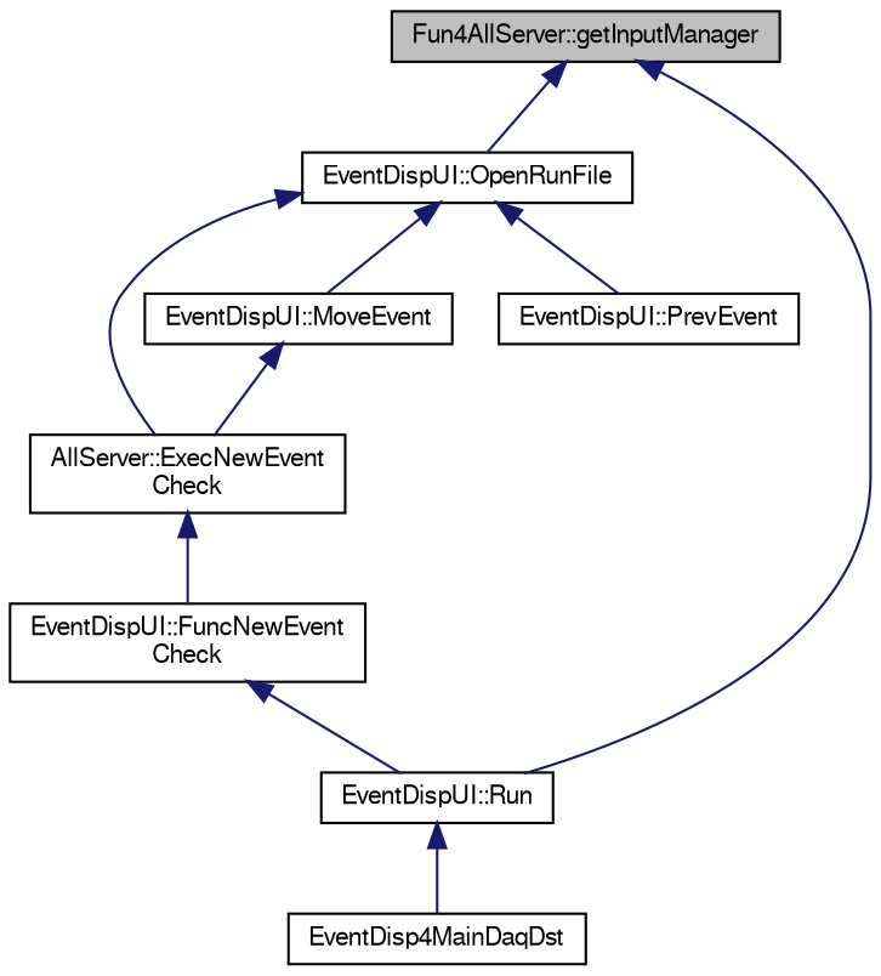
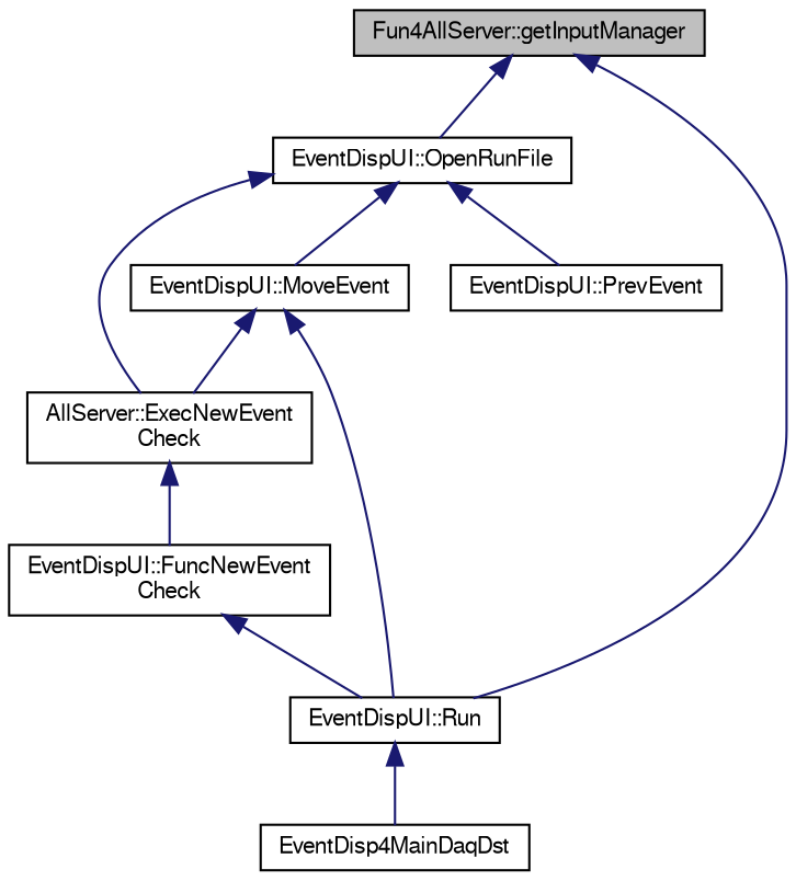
  digraph {
    rankdir=TB
    node [color=black fontname=FreeSans fontsize=10 shape=record]
    edge [color=midnightblue dir=back fontname=FreeSans fontsize=10 labelfontname=FreeSans labelfontsize=10 style=solid]
    n1 [fillcolor=grey75 fontcolor=black height=0.2 label="Fun4AllServer::getInputManager" style=filled width=0.4]
    n2 [height=0.2 label="EventDispUI::OpenRunFile" width=0.4]
    n3 [height=0.2 label="EventDispUI::Run" width=0.4]
    n4 [height=0.2 label="AllServer::ExecNewEvent\lCheck" width=0.4]
    n5 [height=0.2 label="EventDispUI::MoveEvent" width=0.4]
    n6 [height=0.2 label="EventDispUI::PrevEvent" width=0.4]
    n7 [height=0.2 label="EventDispUI::FuncNewEvent\lCheck" width=0.4]
    n8 [height=0.2 label=EventDisp4MainDaqDst width=0.4]
    n1 -> n2
    n1 -> n3
    n2 -> n4
    n2 -> n5
    n2 -> n6
    n3 -> n8
    n4 -> n7
+   n5 -> n3
    n5 -> n4
    n7 -> n3
  }
